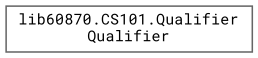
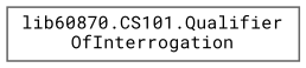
  digraph {
    rankdir=LR
    fontname="Roboto Mono"
-   n1 [color=grey40 fillcolor=white fontname="Roboto Mono" fontsize=10 height=0.2 label="lib60870.CS101.Qualifier\lQualifier" shape=box style=filled width=0.4]
+   n1 [color=grey40 fillcolor=white fontname="Roboto Mono" fontsize=10 height=0.2 label="lib60870.CS101.Qualifier\lOfInterrogation" shape=box style=filled width=0.4]
  }
